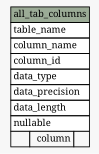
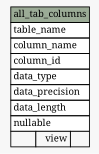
  digraph {
    bgcolor="#f7f7f7"
    fontname="Noto Serif"
    fontsize=11
    nodesep=0.18
    rankdir=RL
    ranksep=0.46
-   n1 [fontname="Noto Serif" fontsize=11 label=<     <TABLE BORDER="0" CELLBORDER="1" CELLSPACING="0" BGCOLOR="#ffffff">       <TR><TD COLSPAN="3" BGCOLOR="#9bab96" ALIGN="CENTER">all_tab_columns</TD></TR>       <TR><TD PORT="table_name" COLSPAN="3" ALIGN="LEFT">table_name</TD></TR>       <TR><TD PORT="column_name" COLSPAN="3" ALIGN="LEFT">column_name</TD></TR>       <TR><TD PORT="column_id" COLSPAN="3" ALIGN="LEFT">column_id</TD></TR>       <TR><TD PORT="data_type" COLSPAN="3" ALIGN="LEFT">data_type</TD></TR>       <TR><TD PORT="data_precision" COLSPAN="3" ALIGN="LEFT">data_precision</TD></TR>       <TR><TD PORT="data_length" COLSPAN="3" ALIGN="LEFT">data_length</TD></TR>       <TR><TD PORT="nullable" COLSPAN="3" ALIGN="LEFT">nullable</TD></TR>       <TR><TD ALIGN="LEFT" BGCOLOR="#f7f7f7">  </TD><TD ALIGN="RIGHT" BGCOLOR="#f7f7f7">column</TD><TD ALIGN="RIGHT" BGCOLOR="#f7f7f7">  </TD></TR>     </TABLE>> shape=plaintext]
+   n1 [fontname="Noto Serif" fontsize=11 label=<     <TABLE BORDER="0" CELLBORDER="1" CELLSPACING="0" BGCOLOR="#ffffff">       <TR><TD COLSPAN="3" BGCOLOR="#9bab96" ALIGN="CENTER">all_tab_columns</TD></TR>       <TR><TD PORT="table_name" COLSPAN="3" ALIGN="LEFT">table_name</TD></TR>       <TR><TD PORT="column_name" COLSPAN="3" ALIGN="LEFT">column_name</TD></TR>       <TR><TD PORT="column_id" COLSPAN="3" ALIGN="LEFT">column_id</TD></TR>       <TR><TD PORT="data_type" COLSPAN="3" ALIGN="LEFT">data_type</TD></TR>       <TR><TD PORT="data_precision" COLSPAN="3" ALIGN="LEFT">data_precision</TD></TR>       <TR><TD PORT="data_length" COLSPAN="3" ALIGN="LEFT">data_length</TD></TR>       <TR><TD PORT="nullable" COLSPAN="3" ALIGN="LEFT">nullable</TD></TR>       <TR><TD ALIGN="LEFT" BGCOLOR="#f7f7f7">  </TD><TD ALIGN="RIGHT" BGCOLOR="#f7f7f7">view</TD><TD ALIGN="RIGHT" BGCOLOR="#f7f7f7">  </TD></TR>     </TABLE>> shape=plaintext]
  }
